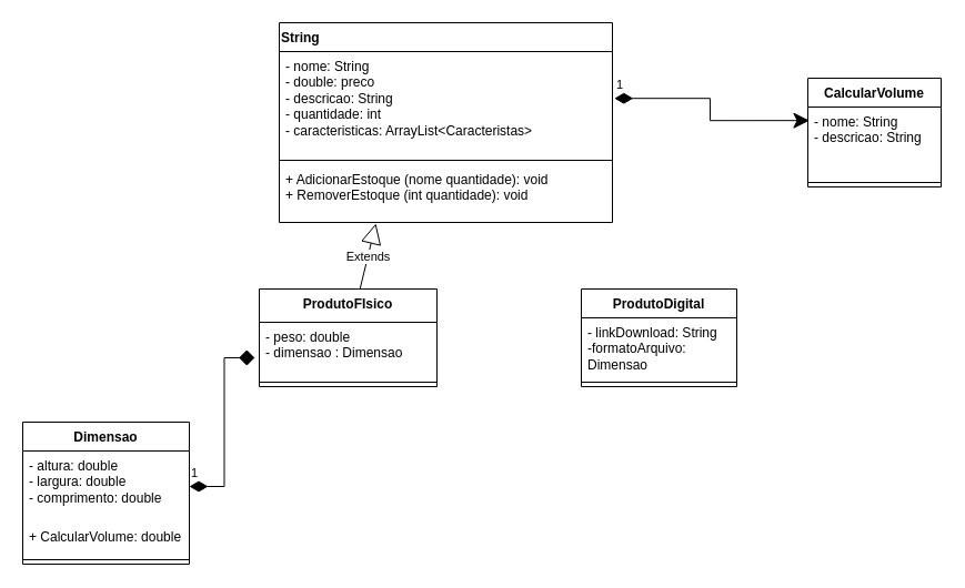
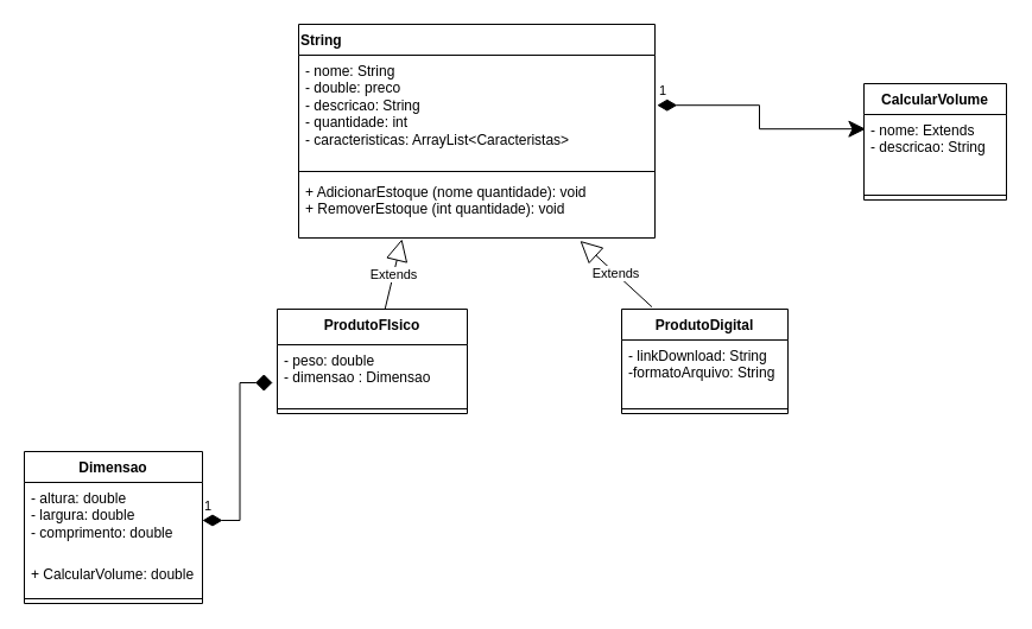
  <mxCell id="0" />
  <mxCell id="1" parent="0" />
  <mxCell id="2" value="String" style="swimlane;fontStyle=1;align=left;verticalAlign=top;childLayout=stackLayout;horizontal=1;startSize=26;horizontalStack=0;resizeParent=1;resizeParentMax=0;resizeLast=0;collapsible=1;marginBottom=0;whiteSpace=wrap;html=1;" parent="1" vertex="1"><mxGeometry x="251" y="20" width="300" height="180" as="geometry"><mxRectangle x="260" y="310" width="100" height="30" as="alternateBounds" /></mxGeometry></mxCell>
  <mxCell id="3" value="- nome: String&lt;br&gt;&lt;div&gt;- double: preco&lt;/div&gt;&lt;div&gt;- descricao: String&lt;/div&gt;&lt;div&gt;- quantidade: int&lt;/div&gt;&lt;div&gt;- caracteristicas: ArrayList&amp;lt;Caracteristas&amp;gt;&lt;/div&gt;" style="text;strokeColor=none;fillColor=none;align=left;verticalAlign=top;spacingLeft=4;spacingRight=4;overflow=hidden;rotatable=0;points=[[0,0.5],[1,0.5]];portConstraint=eastwest;whiteSpace=wrap;html=1;" parent="2" vertex="1"><mxGeometry y="26" width="300" height="94" as="geometry" /></mxCell>
  <mxCell id="4" value="" style="line;strokeWidth=1;fillColor=none;align=left;verticalAlign=middle;spacingTop=-1;spacingLeft=3;spacingRight=3;rotatable=0;labelPosition=right;points=[];portConstraint=eastwest;strokeColor=inherit;" parent="2" vertex="1"><mxGeometry y="120" width="300" height="8" as="geometry" /></mxCell>
  <mxCell id="5" value="+ AdicionarEstoque (nome quantidade): void&lt;div&gt;+ RemoverEstoque (int quantidade): void&lt;/div&gt;" style="text;strokeColor=none;fillColor=none;align=left;verticalAlign=top;spacingLeft=4;spacingRight=4;overflow=hidden;rotatable=0;points=[[0,0.5],[1,0.5]];portConstraint=eastwest;whiteSpace=wrap;html=1;" parent="2" vertex="1"><mxGeometry y="128" width="300" height="52" as="geometry" /></mxCell>
  <mxCell id="6" value="ProdutoFIsico" style="swimlane;fontStyle=1;align=center;verticalAlign=top;childLayout=stackLayout;horizontal=1;startSize=30;horizontalStack=0;resizeParent=1;resizeParentMax=0;resizeLast=0;collapsible=1;marginBottom=0;whiteSpace=wrap;html=1;" parent="1" vertex="1"><mxGeometry x="233" y="260" width="160" height="88" as="geometry" /></mxCell>
  <mxCell id="7" value="- peso: double&lt;br&gt;- dimensao : Dimensao" style="text;strokeColor=none;fillColor=none;align=left;verticalAlign=top;spacingLeft=4;spacingRight=4;overflow=hidden;rotatable=0;points=[[0,0.5],[1,0.5]];portConstraint=eastwest;whiteSpace=wrap;html=1;" parent="6" vertex="1"><mxGeometry y="30" width="160" height="50" as="geometry" /></mxCell>
  <mxCell id="8" value="" style="line;strokeWidth=1;fillColor=none;align=left;verticalAlign=middle;spacingTop=-1;spacingLeft=3;spacingRight=3;rotatable=0;labelPosition=right;points=[];portConstraint=eastwest;strokeColor=inherit;" parent="6" vertex="1"><mxGeometry y="80" width="160" height="8" as="geometry" /></mxCell>
  <mxCell id="9" value="ProdutoDigital&lt;div&gt;&lt;br&gt;&lt;/div&gt;" style="swimlane;fontStyle=1;align=center;verticalAlign=top;childLayout=stackLayout;horizontal=1;startSize=26;horizontalStack=0;resizeParent=1;resizeParentMax=0;resizeLast=0;collapsible=1;marginBottom=0;whiteSpace=wrap;html=1;" parent="1" vertex="1"><mxGeometry x="523" y="260" width="140" height="88" as="geometry" /></mxCell>
- <mxCell id="10" value="- linkDownload: String&lt;div&gt;-formatoArquivo: Dimensao&lt;/div&gt;" style="text;strokeColor=none;fillColor=none;align=left;verticalAlign=top;spacingLeft=4;spacingRight=4;overflow=hidden;rotatable=0;points=[[0,0.5],[1,0.5]];portConstraint=eastwest;whiteSpace=wrap;html=1;" parent="9" vertex="1"><mxGeometry y="26" width="140" height="54" as="geometry" /></mxCell>
+ <mxCell id="10" value="- linkDownload: String&lt;div&gt;-formatoArquivo: String&lt;/div&gt;" style="text;strokeColor=none;fillColor=none;align=left;verticalAlign=top;spacingLeft=4;spacingRight=4;overflow=hidden;rotatable=0;points=[[0,0.5],[1,0.5]];portConstraint=eastwest;whiteSpace=wrap;html=1;" parent="9" vertex="1"><mxGeometry y="26" width="140" height="54" as="geometry" /></mxCell>
  <mxCell id="11" value="" style="line;strokeWidth=1;fillColor=none;align=left;verticalAlign=middle;spacingTop=-1;spacingLeft=3;spacingRight=3;rotatable=0;labelPosition=right;points=[];portConstraint=eastwest;strokeColor=inherit;" parent="9" vertex="1"><mxGeometry y="80" width="140" height="8" as="geometry" /></mxCell>
  <mxCell id="12" value="CalcularVolume" style="swimlane;fontStyle=1;align=center;verticalAlign=top;childLayout=stackLayout;horizontal=1;startSize=26;horizontalStack=0;resizeParent=1;resizeParentMax=0;resizeLast=0;collapsible=1;marginBottom=0;whiteSpace=wrap;html=1;" parent="1" vertex="1"><mxGeometry x="727" y="70" width="120" height="98" as="geometry" /></mxCell>
- <mxCell id="13" value="- nome: String&lt;div&gt;- descricao: String&lt;/div&gt;" style="text;strokeColor=none;fillColor=none;align=left;verticalAlign=top;spacingLeft=4;spacingRight=4;overflow=hidden;rotatable=0;points=[[0,0.5],[1,0.5]];portConstraint=eastwest;whiteSpace=wrap;html=1;" parent="12" vertex="1"><mxGeometry y="26" width="120" height="64" as="geometry" /></mxCell>
+ <mxCell id="13" value="- nome: Extends&lt;div&gt;- descricao: String&lt;/div&gt;" style="text;strokeColor=none;fillColor=none;align=left;verticalAlign=top;spacingLeft=4;spacingRight=4;overflow=hidden;rotatable=0;points=[[0,0.5],[1,0.5]];portConstraint=eastwest;whiteSpace=wrap;html=1;" parent="12" vertex="1"><mxGeometry y="26" width="120" height="64" as="geometry" /></mxCell>
  <mxCell id="14" value="" style="line;strokeWidth=1;fillColor=none;align=left;verticalAlign=middle;spacingTop=-1;spacingLeft=3;spacingRight=3;rotatable=0;labelPosition=right;points=[];portConstraint=eastwest;strokeColor=inherit;" parent="12" vertex="1"><mxGeometry y="90" width="120" height="8" as="geometry" /></mxCell>
  <mxCell id="15" value="1" style="endArrow=classic;html=1;endSize=12;startArrow=diamondThin;startSize=14;startFill=1;edgeStyle=orthogonalEdgeStyle;align=left;verticalAlign=bottom;rounded=0;exitX=1.006;exitY=0.449;exitDx=0;exitDy=0;entryX=0.012;entryY=0.19;entryDx=0;entryDy=0;entryPerimeter=0;exitPerimeter=0;" parent="1" source="3" target="13" edge="1"><mxGeometry x="-1" y="3" relative="1" as="geometry"><mxPoint x="621" y="120" as="sourcePoint" /><mxPoint x="781" y="120" as="targetPoint" /><Array as="points" /><mxPoint as="offset" /></mxGeometry></mxCell>
  <mxCell id="16" value="Dimensao" style="swimlane;fontStyle=1;align=center;verticalAlign=top;childLayout=stackLayout;horizontal=1;startSize=26;horizontalStack=0;resizeParent=1;resizeParentMax=0;resizeLast=0;collapsible=1;marginBottom=0;whiteSpace=wrap;html=1;" parent="1" vertex="1"><mxGeometry x="20" y="380" width="150" height="128" as="geometry" /></mxCell>
  <mxCell id="17" value="&lt;div&gt;- altura: double&lt;/div&gt;&lt;div&gt;- largura: double&lt;/div&gt;&lt;div&gt;- comprimento: double&amp;nbsp;&lt;/div&gt;" style="text;strokeColor=none;fillColor=none;align=left;verticalAlign=top;spacingLeft=4;spacingRight=4;overflow=hidden;rotatable=0;points=[[0,0.5],[1,0.5]];portConstraint=eastwest;whiteSpace=wrap;html=1;" parent="16" vertex="1"><mxGeometry y="26" width="150" height="64" as="geometry" /></mxCell>
  <mxCell id="18" value="+ CalcularVolume: double" style="text;strokeColor=none;fillColor=none;align=left;verticalAlign=top;spacingLeft=4;spacingRight=4;overflow=hidden;rotatable=0;points=[[0,0.5],[1,0.5]];portConstraint=eastwest;whiteSpace=wrap;html=1;" parent="16" vertex="1"><mxGeometry y="90" width="150" height="30" as="geometry" /></mxCell>
  <mxCell id="19" value="" style="line;strokeWidth=1;fillColor=none;align=left;verticalAlign=middle;spacingTop=-1;spacingLeft=3;spacingRight=3;rotatable=0;labelPosition=right;points=[];portConstraint=eastwest;strokeColor=inherit;" parent="16" vertex="1"><mxGeometry y="120" width="150" height="8" as="geometry" /></mxCell>
  <mxCell id="20" value="Extends" style="endArrow=block;endSize=16;endFill=0;html=1;rounded=0;entryX=0.29;entryY=1.019;entryDx=0;entryDy=0;entryPerimeter=0;" parent="1" source="6" target="5" edge="1"><mxGeometry width="160" relative="1" as="geometry"><mxPoint x="371" y="210" as="sourcePoint" /><mxPoint x="511" y="240" as="targetPoint" /></mxGeometry></mxCell>
+ <mxCell id="21" value="Extends" style="endArrow=block;endSize=16;endFill=0;html=1;rounded=0;entryX=0.79;entryY=1.047;entryDx=0;entryDy=0;entryPerimeter=0;exitX=0.182;exitY=-0.021;exitDx=0;exitDy=0;exitPerimeter=0;" parent="1" source="9" target="5" edge="1"><mxGeometry width="160" relative="1" as="geometry"><mxPoint x="531" y="330" as="sourcePoint" /><mxPoint x="691" y="330" as="targetPoint" /></mxGeometry></mxCell>
  <mxCell id="22" value="1" style="endArrow=diamond;html=1;endSize=12;startArrow=diamondThin;startSize=14;startFill=1;edgeStyle=orthogonalEdgeStyle;align=left;verticalAlign=bottom;rounded=0;entryX=-0.025;entryY=0.64;entryDx=0;entryDy=0;entryPerimeter=0;exitX=1;exitY=0.5;exitDx=0;exitDy=0;" edge="1" parent="1" source="17" target="7"><mxGeometry x="-1" y="3" relative="1" as="geometry"><mxPoint x="-83" y="460" as="sourcePoint" /><mxPoint x="77" y="460" as="targetPoint" /></mxGeometry></mxCell>
